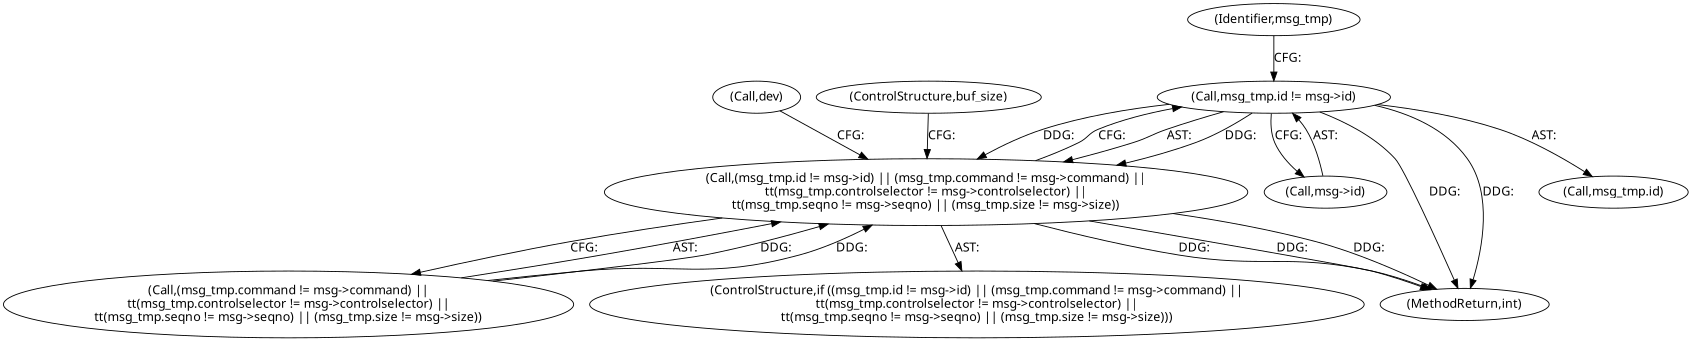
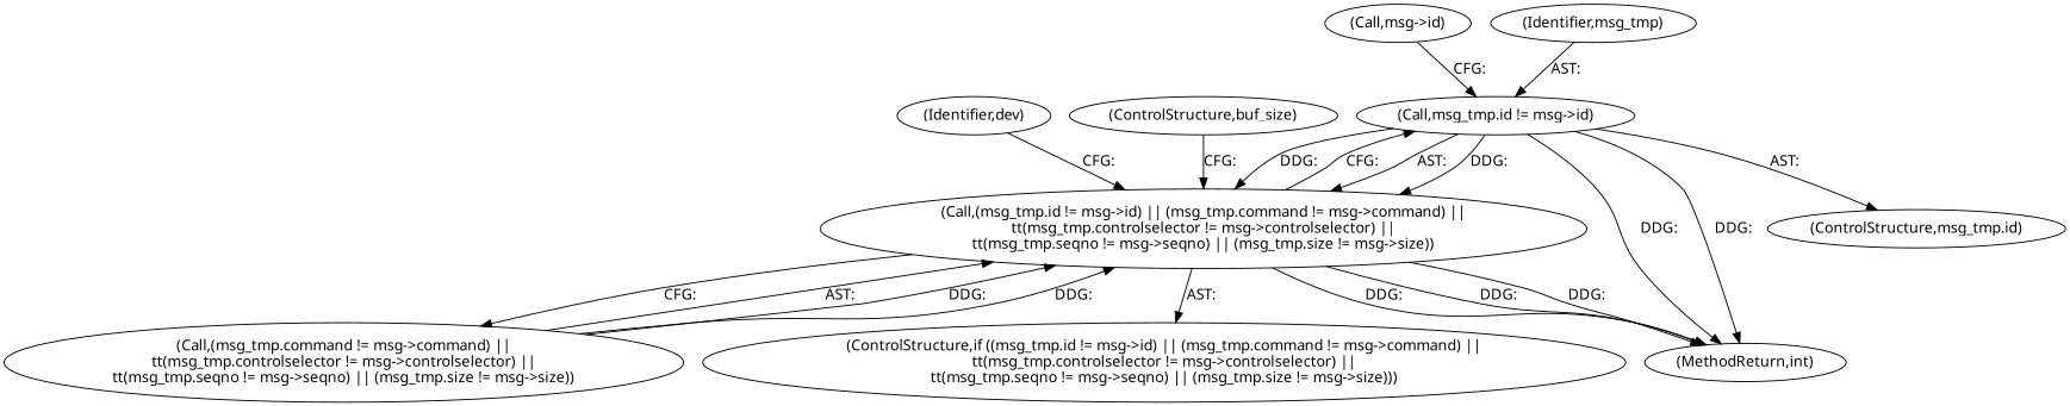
  digraph {
    fontname="Noto Sans"
    node [fontname="Noto Sans"]
    edge [fontname="Noto Sans"]
    n1 [label="(Call,msg_tmp.id != msg->id)"]
    n2 [label="(Call,(msg_tmp.id != msg->id) || (msg_tmp.command != msg->command) ||\n\t\t(msg_tmp.controlselector != msg->controlselector) ||\n\t\t(msg_tmp.seqno != msg->seqno) || (msg_tmp.size != msg->size))"]
    n3 [label="(Call,msg->id)"]
    n4 [label="(MethodReturn,int)"]
-   n5 [label="(Call,msg_tmp.id)"]
+   n5 [label="(ControlStructure,msg_tmp.id)"]
    n6 [label="(Call,(msg_tmp.command != msg->command) ||\n\t\t(msg_tmp.controlselector != msg->controlselector) ||\n\t\t(msg_tmp.seqno != msg->seqno) || (msg_tmp.size != msg->size))"]
    n7 [label="(ControlStructure,if ((msg_tmp.id != msg->id) || (msg_tmp.command != msg->command) ||\n\t\t(msg_tmp.controlselector != msg->controlselector) ||\n\t\t(msg_tmp.seqno != msg->seqno) || (msg_tmp.size != msg->size)))"]
-   n8 [label="(Call,dev)"]
+   n8 [label="(Identifier,dev)"]
    n9 [label="(Identifier,msg_tmp)"]
    n10 [label="(ControlStructure,buf_size)"]
    n1 -> n2 [label="AST: "]
    n1 -> n2 [label="DDG: "]
    n1 -> n2 [label="DDG: "]
-   n1 -> n3 [label="CFG: "]
    n1 -> n4 [label="DDG: "]
    n1 -> n4 [label="DDG: "]
    n1 -> n5 [label="AST: "]
    n2 -> n1 [label="CFG: "]
    n2 -> n4 [label="DDG: "]
    n2 -> n4 [label="DDG: "]
    n2 -> n4 [label="DDG: "]
    n2 -> n6 [label="CFG: "]
    n2 -> n7 [label="AST: "]
-   n3 -> n1 [label="AST: "]
+   n3 -> n1 [label="CFG: "]
    n6 -> n2 [label="AST: "]
    n6 -> n2 [label="DDG: "]
    n6 -> n2 [label="DDG: "]
    n8 -> n2 [label="CFG: "]
-   n9 -> n1 [label="CFG: "]
+   n9 -> n1 [label="AST: "]
    n10 -> n2 [label="CFG: "]
  }
